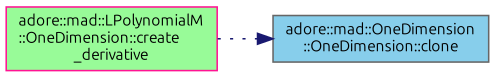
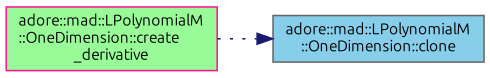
  digraph {
    rankdir=LR
    fontname=Ubuntu
    node [fontname=Ubuntu fontsize=10 shape=record style=filled]
    n1 [color=deeppink fillcolor=palegreen fontcolor=black height=0.2 label="adore::mad::LPolynomialM\l::OneDimension::create\l_derivative" width=0.4]
-   n2 [color=gray40 fillcolor=skyblue height=0.2 label="adore::mad::OneDimension\l::OneDimension::clone" width=0.4]
+   n2 [color=gray40 fillcolor=skyblue height=0.2 label="adore::mad::LPolynomialM\l::OneDimension::clone" width=0.4]
    n1 -> n2 [color=midnightblue fontname=Ubuntu fontsize=10 labelfontname=Helvetica labelfontsize=10 style=dotted arrowhead=normal]
  }
